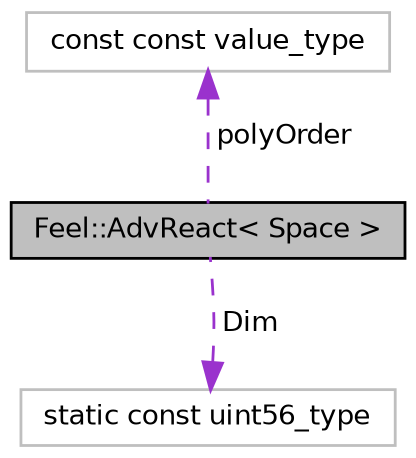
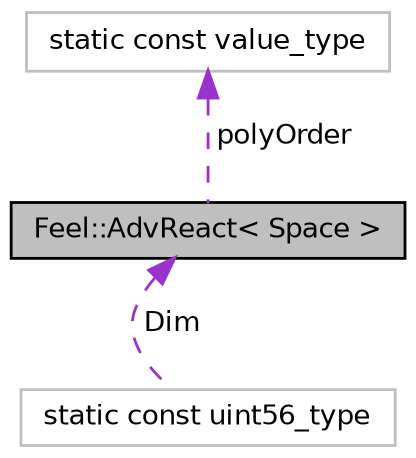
  digraph {
    node [color=grey75 fillcolor=white fontname=Helvetica fontsize=10 shape=record style=filled]
    edge [color=darkorchid3 dir=back fontname=Helvetica fontsize=10 labelfontname=Helvetica labelfontsize=10 style=dashed]
    n1 [color=black fillcolor=grey75 fontcolor=black height=0.2 label="Feel::AdvReact\< Space \>" width=0.4]
    n2 [height=0.2 label="static const uint56_type" width=0.4]
-   n3 [height=0.2 label="const const value_type" width=0.4]
-   n2 -> n1 [label=" Dim"]
+   n3 [height=0.2 label="static const value_type" width=0.4]
+   n1 -> n2 [label=" Dim"]
    n3 -> n1 [label=" polyOrder"]
  }
